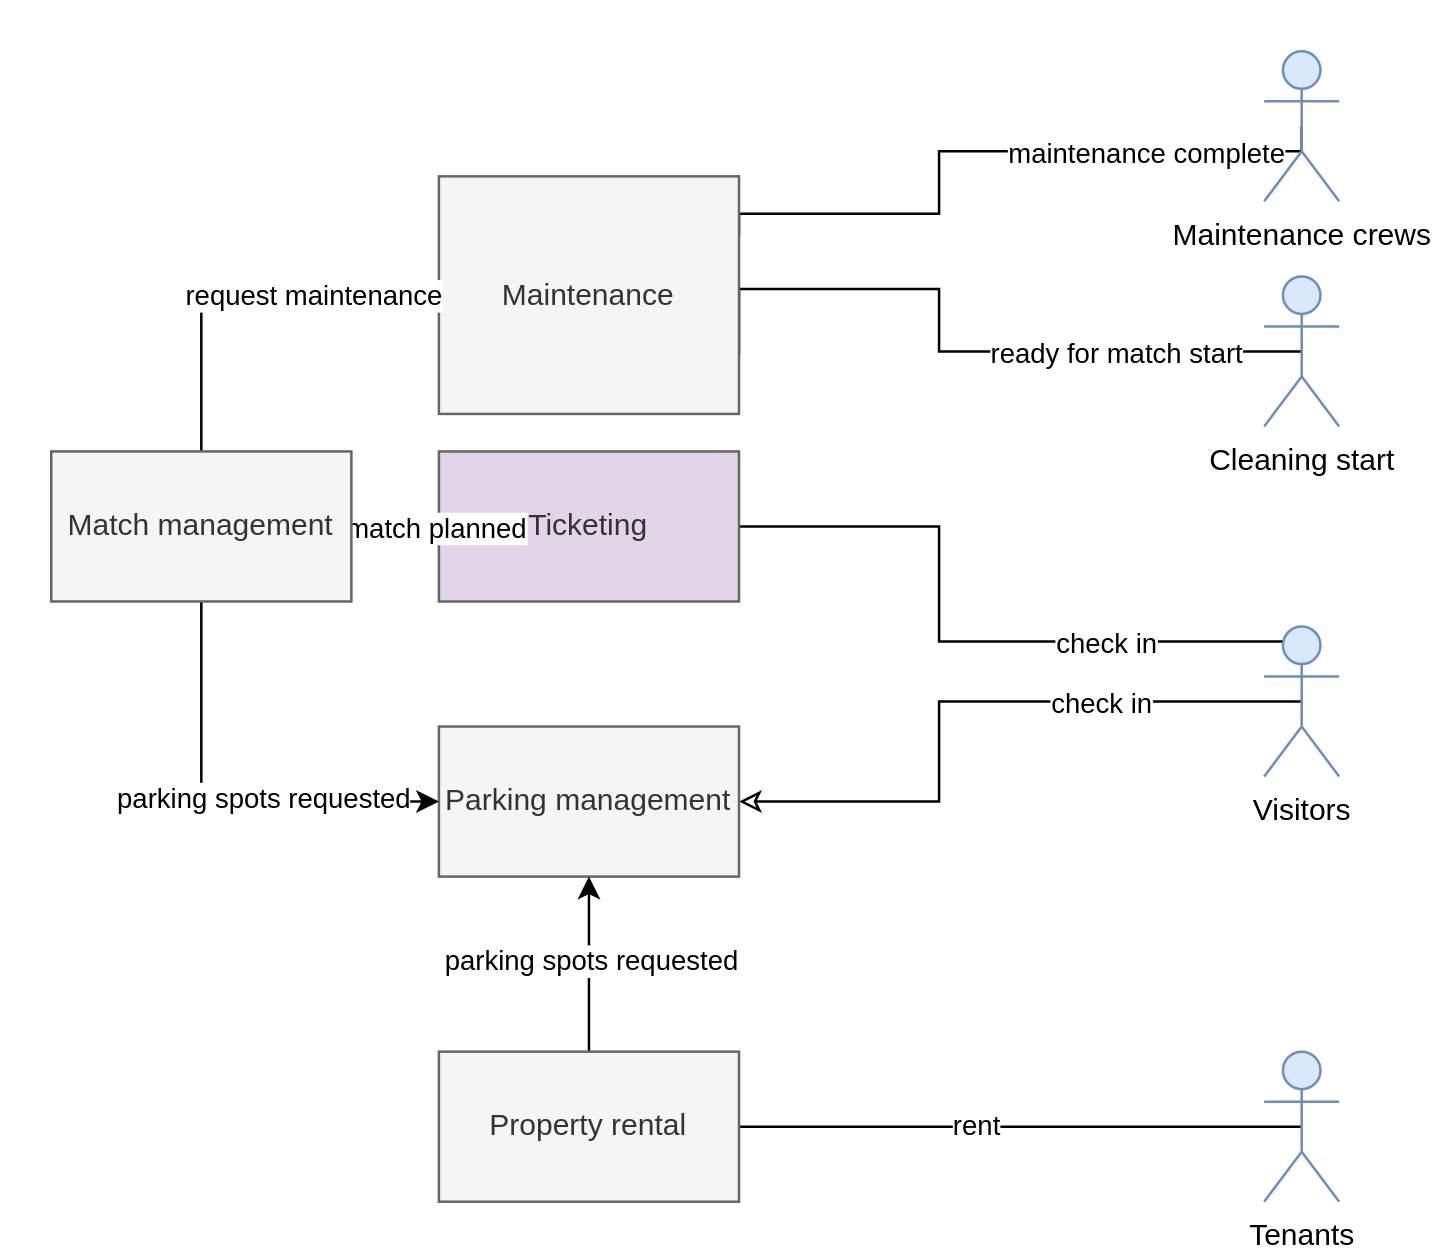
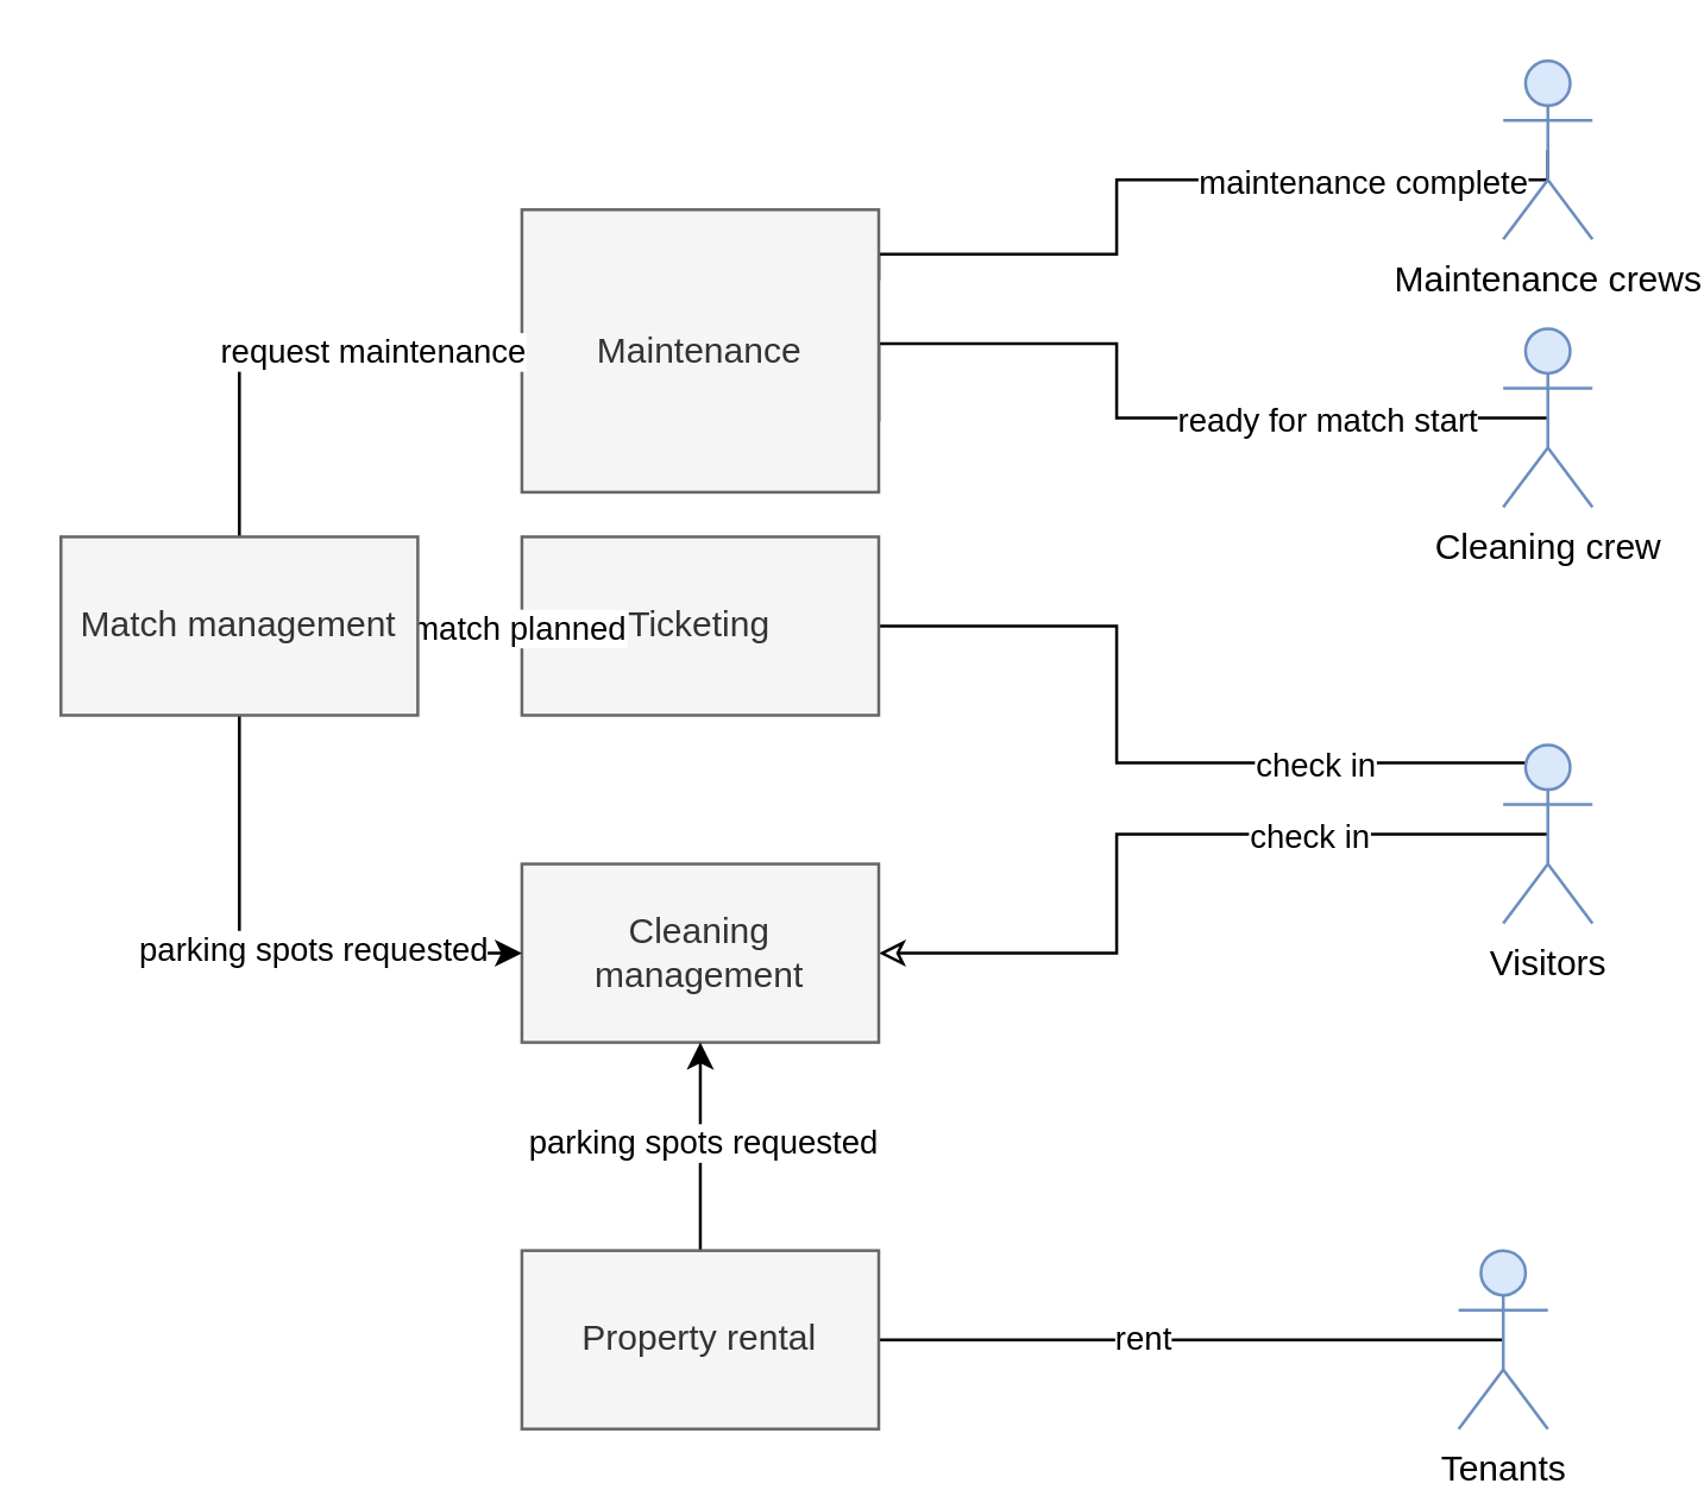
  <mxCell id="0" />
  <mxCell id="1" parent="0" />
  <mxCell id="2" style="edgeStyle=orthogonalEdgeStyle;rounded=0;orthogonalLoop=1;jettySize=auto;html=1;exitX=0.25;exitY=0.1;exitDx=0;exitDy=0;exitPerimeter=0;entryX=1;entryY=0.5;entryDx=0;entryDy=0;endArrow=none;endFill=0;" edge="1" parent="1" source="6" target="20"><mxGeometry relative="1" as="geometry"><Array as="points"><mxPoint x="375" y="256" /><mxPoint x="375" y="210" /></Array></mxGeometry></mxCell>
  <mxCell id="3" value="check in" style="edgeLabel;html=1;align=center;verticalAlign=middle;resizable=0;points=[];" vertex="1" connectable="0" parent="2"><mxGeometry x="-0.45" relative="1" as="geometry"><mxPoint x="1" as="offset" /></mxGeometry></mxCell>
  <mxCell id="4" style="edgeStyle=orthogonalEdgeStyle;rounded=0;orthogonalLoop=1;jettySize=auto;html=1;exitX=0.5;exitY=0.5;exitDx=0;exitDy=0;exitPerimeter=0;entryX=1;entryY=0.5;entryDx=0;entryDy=0;endArrow=classic;endFill=0;" edge="1" parent="1" source="6" target="16"><mxGeometry relative="1" as="geometry"><Array as="points"><mxPoint x="375" y="280" /><mxPoint x="375" y="320" /></Array></mxGeometry></mxCell>
  <mxCell id="5" value="check in" style="edgeLabel;html=1;align=center;verticalAlign=middle;resizable=0;points=[];" vertex="1" connectable="0" parent="4"><mxGeometry x="-0.389" y="-1" relative="1" as="geometry"><mxPoint y="1" as="offset" /></mxGeometry></mxCell>
  <mxCell id="6" value="Visitors" style="shape=umlActor;verticalLabelPosition=bottom;verticalAlign=top;html=1;outlineConnect=0;fillColor=#dae8fc;strokeColor=#6c8ebf;" vertex="1" parent="1"><mxGeometry x="505" y="250" width="30" height="60" as="geometry" /></mxCell>
  <mxCell id="7" style="edgeStyle=orthogonalEdgeStyle;rounded=0;orthogonalLoop=1;jettySize=auto;html=1;exitX=0.5;exitY=0.5;exitDx=0;exitDy=0;exitPerimeter=0;entryX=1;entryY=0.75;entryDx=0;entryDy=0;endArrow=none;endFill=0;" edge="1" parent="1" source="9" target="21"><mxGeometry relative="1" as="geometry"><Array as="points"><mxPoint x="375" y="140" /><mxPoint x="375" y="115" /></Array></mxGeometry></mxCell>
  <mxCell id="8" value="ready for match start" style="edgeLabel;html=1;align=center;verticalAlign=middle;resizable=0;points=[];" vertex="1" connectable="0" parent="7"><mxGeometry x="-0.248" y="-2" relative="1" as="geometry"><mxPoint x="29" y="2" as="offset" /></mxGeometry></mxCell>
- <mxCell id="9" value="Cleaning start" style="shape=umlActor;verticalLabelPosition=bottom;verticalAlign=top;html=1;outlineConnect=0;fillColor=#dae8fc;strokeColor=#6c8ebf;" vertex="1" parent="1"><mxGeometry x="505" y="110" width="30" height="60" as="geometry" /></mxCell>
+ <mxCell id="9" value="Cleaning crew" style="shape=umlActor;verticalLabelPosition=bottom;verticalAlign=top;html=1;outlineConnect=0;fillColor=#dae8fc;strokeColor=#6c8ebf;" vertex="1" parent="1"><mxGeometry x="505" y="110" width="30" height="60" as="geometry" /></mxCell>
  <mxCell id="10" style="edgeStyle=orthogonalEdgeStyle;rounded=0;orthogonalLoop=1;jettySize=auto;html=1;exitX=0.5;exitY=0.5;exitDx=0;exitDy=0;exitPerimeter=0;entryX=1;entryY=0.25;entryDx=0;entryDy=0;endArrow=none;endFill=0;" edge="1" parent="1" source="12" target="21"><mxGeometry relative="1" as="geometry"><Array as="points"><mxPoint x="375" y="60" /><mxPoint x="375" y="85" /></Array></mxGeometry></mxCell>
  <mxCell id="11" value="maintenance complete" style="edgeLabel;html=1;align=center;verticalAlign=middle;resizable=0;points=[];" vertex="1" connectable="0" parent="10"><mxGeometry x="-0.184" y="-1" relative="1" as="geometry"><mxPoint x="37" y="1" as="offset" /></mxGeometry></mxCell>
  <mxCell id="12" value="Maintenance crews" style="shape=umlActor;verticalLabelPosition=bottom;verticalAlign=top;html=1;outlineConnect=0;fillColor=#dae8fc;strokeColor=#6c8ebf;" vertex="1" parent="1"><mxGeometry x="505" y="20" width="30" height="60" as="geometry" /></mxCell>
  <mxCell id="13" style="edgeStyle=orthogonalEdgeStyle;rounded=0;orthogonalLoop=1;jettySize=auto;html=1;exitX=0.5;exitY=0.5;exitDx=0;exitDy=0;exitPerimeter=0;entryX=1;entryY=0.5;entryDx=0;entryDy=0;endArrow=none;endFill=0;" edge="1" parent="1" source="15" target="19"><mxGeometry relative="1" as="geometry" /></mxCell>
  <mxCell id="14" value="rent" style="edgeLabel;html=1;align=center;verticalAlign=middle;resizable=0;points=[];" vertex="1" connectable="0" parent="13"><mxGeometry x="0.164" y="-1" relative="1" as="geometry"><mxPoint as="offset" /></mxGeometry></mxCell>
- <mxCell id="15" value="Tenants" style="shape=umlActor;verticalLabelPosition=bottom;verticalAlign=top;html=1;outlineConnect=0;fillColor=#dae8fc;strokeColor=#6c8ebf;" vertex="1" parent="1"><mxGeometry x="505" y="420" width="30" height="60" as="geometry" /></mxCell>
- <mxCell id="16" value="Parking management" style="rounded=0;whiteSpace=wrap;html=1;fillColor=#f5f5f5;fontColor=#333333;strokeColor=#666666;" vertex="1" parent="1"><mxGeometry x="175" y="290" width="120" height="60" as="geometry" /></mxCell>
+ <mxCell id="15" value="Tenants" style="shape=umlActor;verticalLabelPosition=bottom;verticalAlign=top;html=1;outlineConnect=0;fillColor=#dae8fc;strokeColor=#6c8ebf;" vertex="1" parent="1"><mxGeometry x="490" y="420" width="30" height="60" as="geometry" /></mxCell>
+ <mxCell id="16" value="Cleaning management" style="rounded=0;whiteSpace=wrap;html=1;fillColor=#f5f5f5;fontColor=#333333;strokeColor=#666666;" vertex="1" parent="1"><mxGeometry x="175" y="290" width="120" height="60" as="geometry" /></mxCell>
  <mxCell id="17" style="edgeStyle=orthogonalEdgeStyle;rounded=0;orthogonalLoop=1;jettySize=auto;html=1;exitX=0.5;exitY=0;exitDx=0;exitDy=0;entryX=0.5;entryY=1;entryDx=0;entryDy=0;endArrow=classic;endFill=1;" edge="1" parent="1" source="19" target="16"><mxGeometry relative="1" as="geometry" /></mxCell>
  <mxCell id="18" value="parking spots requested" style="edgeLabel;html=1;align=center;verticalAlign=middle;resizable=0;points=[];" vertex="1" connectable="0" parent="17"><mxGeometry x="0.067" relative="1" as="geometry"><mxPoint as="offset" /></mxGeometry></mxCell>
  <mxCell id="19" value="Property rental" style="rounded=0;whiteSpace=wrap;html=1;fillColor=#f5f5f5;fontColor=#333333;strokeColor=#666666;" vertex="1" parent="1"><mxGeometry x="175" y="420" width="120" height="60" as="geometry" /></mxCell>
- <mxCell id="20" value="Ticketing" style="rounded=0;whiteSpace=wrap;html=1;fillColor=#e1d5e7;fontColor=#333333;strokeColor=#666666;" vertex="1" parent="1"><mxGeometry x="175" y="180" width="120" height="60" as="geometry" /></mxCell>
+ <mxCell id="20" value="Ticketing" style="rounded=0;whiteSpace=wrap;html=1;fillColor=#f5f5f5;fontColor=#333333;strokeColor=#666666;" vertex="1" parent="1"><mxGeometry x="175" y="180" width="120" height="60" as="geometry" /></mxCell>
  <mxCell id="21" value="Maintenance" style="rounded=0;whiteSpace=wrap;html=1;fillColor=#f5f5f5;fontColor=#333333;strokeColor=#666666;" vertex="1" parent="1"><mxGeometry x="175" y="70" width="120" height="95" as="geometry" /></mxCell>
  <mxCell id="22" style="edgeStyle=orthogonalEdgeStyle;rounded=0;orthogonalLoop=1;jettySize=auto;html=1;exitX=0.5;exitY=0;exitDx=0;exitDy=0;entryX=0;entryY=0.5;entryDx=0;entryDy=0;endArrow=classic;endFill=1;" edge="1" parent="1" source="28" target="21"><mxGeometry relative="1" as="geometry" /></mxCell>
  <mxCell id="23" value="request maintenance" style="edgeLabel;html=1;align=center;verticalAlign=middle;resizable=0;points=[];" vertex="1" connectable="0" parent="22"><mxGeometry x="0.029" y="3" relative="1" as="geometry"><mxPoint x="26" y="3" as="offset" /></mxGeometry></mxCell>
  <mxCell id="24" style="edgeStyle=orthogonalEdgeStyle;rounded=0;orthogonalLoop=1;jettySize=auto;html=1;exitX=1;exitY=0.5;exitDx=0;exitDy=0;entryX=0;entryY=0.5;entryDx=0;entryDy=0;endArrow=classic;endFill=1;" edge="1" parent="1" source="28" target="20"><mxGeometry relative="1" as="geometry" /></mxCell>
  <mxCell id="25" value="match planned" style="edgeLabel;html=1;align=center;verticalAlign=middle;resizable=0;points=[];" vertex="1" connectable="0" parent="24"><mxGeometry x="-0.486" y="2" relative="1" as="geometry"><mxPoint x="24" y="2" as="offset" /></mxGeometry></mxCell>
  <mxCell id="26" style="edgeStyle=orthogonalEdgeStyle;rounded=0;orthogonalLoop=1;jettySize=auto;html=1;exitX=0.5;exitY=1;exitDx=0;exitDy=0;entryX=0;entryY=0.5;entryDx=0;entryDy=0;endArrow=classic;endFill=1;" edge="1" parent="1" source="28" target="16"><mxGeometry relative="1" as="geometry" /></mxCell>
  <mxCell id="27" value="parking spots requested" style="edgeLabel;html=1;align=center;verticalAlign=middle;resizable=0;points=[];" vertex="1" connectable="0" parent="26"><mxGeometry x="0.191" y="2" relative="1" as="geometry"><mxPoint as="offset" /></mxGeometry></mxCell>
  <mxCell id="28" value="Match management" style="rounded=0;whiteSpace=wrap;html=1;fillColor=#f5f5f5;fontColor=#333333;strokeColor=#666666;" vertex="1" parent="1"><mxGeometry x="20" y="180" width="120" height="60" as="geometry" /></mxCell>
